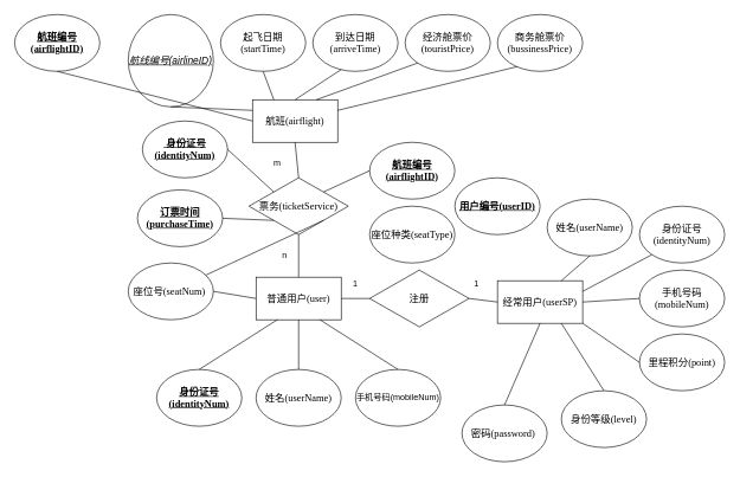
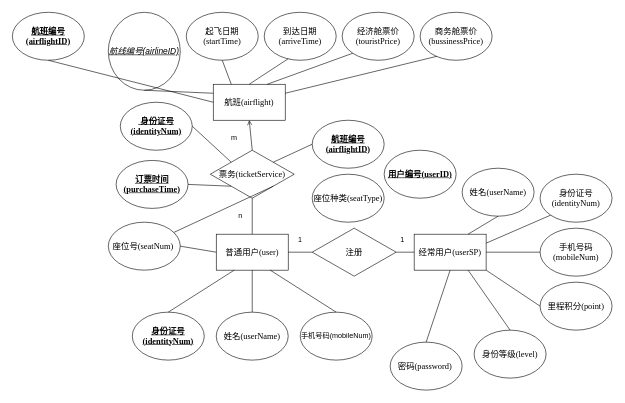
  <mxCell id="0" />
  <mxCell id="1" parent="0" />
  <mxCell id="2" value="&lt;span style=&quot;font-size: 10.5pt&quot;&gt;航班&lt;/span&gt;&lt;span lang=&quot;EN-US&quot; style=&quot;font-size: 10.5pt ; font-family: &amp;#34;times new roman&amp;#34; , serif&quot;&gt;(airflight)&lt;/span&gt;" style="rounded=0;whiteSpace=wrap;html=1;" parent="1" vertex="1"><mxGeometry x="355" y="140" width="120" height="60" as="geometry" /></mxCell>
  <mxCell id="3" value="&lt;span style=&quot;font-size: 10.5pt&quot;&gt;普通用户&lt;/span&gt;&lt;span lang=&quot;EN-US&quot; style=&quot;font-size: 10.5pt ; font-family: &amp;#34;times new roman&amp;#34; , serif&quot;&gt;(user)&lt;/span&gt;" style="rounded=0;whiteSpace=wrap;html=1;" parent="1" vertex="1"><mxGeometry x="360" y="390" width="120" height="60" as="geometry" /></mxCell>
- <mxCell id="4" value="&lt;span style=&quot;font-size: 10.5pt&quot;&gt;经常用户&lt;/span&gt;&lt;span lang=&quot;EN-US&quot; style=&quot;font-size: 10.5pt ; font-family: &amp;#34;times new roman&amp;#34; , serif&quot;&gt;(userSP)&lt;/span&gt;" style="rounded=0;whiteSpace=wrap;html=1;" parent="1" vertex="1"><mxGeometry x="700" y="395" width="120" height="60" as="geometry" /></mxCell>
+ <mxCell id="4" value="&lt;span style=&quot;font-size: 10.5pt&quot;&gt;经常用户&lt;/span&gt;&lt;span lang=&quot;EN-US&quot; style=&quot;font-size: 10.5pt ; font-family: &amp;#34;times new roman&amp;#34; , serif&quot;&gt;(userSP)&lt;/span&gt;" style="rounded=0;whiteSpace=wrap;html=1;" parent="1" vertex="1"><mxGeometry x="690" y="390" width="120" height="60" as="geometry" /></mxCell>
  <mxCell id="5" value="&lt;span style=&quot;font-size: 10.5pt&quot;&gt;票务&lt;/span&gt;&lt;span lang=&quot;EN-US&quot; style=&quot;font-size: 10.5pt ; font-family: &amp;#34;times new roman&amp;#34; , serif&quot;&gt;(ticketService)&lt;/span&gt;" style="rhombus;whiteSpace=wrap;html=1;" parent="1" vertex="1"><mxGeometry x="350" y="250" width="140" height="80" as="geometry" /></mxCell>
  <mxCell id="6" value="&lt;span style=&quot;font-size: 14px&quot;&gt;注册&lt;br&gt;&lt;/span&gt;" style="rhombus;whiteSpace=wrap;html=1;" parent="1" vertex="1"><mxGeometry x="520" y="380" width="140" height="80" as="geometry" /></mxCell>
- <mxCell id="7" value="" style="endArrow=none;html=1;entryX=0.5;entryY=1;entryDx=0;entryDy=0;exitX=0.5;exitY=0;exitDx=0;exitDy=0;" parent="1" source="5" target="2" edge="1"><mxGeometry width="50" height="50" relative="1" as="geometry"><mxPoint x="550" y="360" as="sourcePoint" /><mxPoint x="600" y="310" as="targetPoint" /></mxGeometry></mxCell>
+ <mxCell id="7" value="" style="endArrow=open;html=1;entryX=0.5;entryY=1;entryDx=0;entryDy=0;exitX=0.5;exitY=0;exitDx=0;exitDy=0;" parent="1" source="5" target="2" edge="1"><mxGeometry width="50" height="50" relative="1" as="geometry"><mxPoint x="550" y="360" as="sourcePoint" /><mxPoint x="600" y="310" as="targetPoint" /></mxGeometry></mxCell>
  <mxCell id="8" value="" style="endArrow=none;html=1;entryX=0.5;entryY=1;entryDx=0;entryDy=0;exitX=0.5;exitY=0;exitDx=0;exitDy=0;" parent="1" source="3" target="5" edge="1"><mxGeometry width="50" height="50" relative="1" as="geometry"><mxPoint x="550" y="360" as="sourcePoint" /><mxPoint x="600" y="310" as="targetPoint" /></mxGeometry></mxCell>
  <mxCell id="9" value="" style="endArrow=none;html=1;exitX=1;exitY=0.5;exitDx=0;exitDy=0;entryX=0;entryY=0.5;entryDx=0;entryDy=0;" parent="1" source="3" target="6" edge="1"><mxGeometry width="50" height="50" relative="1" as="geometry"><mxPoint x="550" y="360" as="sourcePoint" /><mxPoint x="600" y="310" as="targetPoint" /></mxGeometry></mxCell>
  <mxCell id="10" value="" style="endArrow=none;html=1;exitX=1;exitY=0.5;exitDx=0;exitDy=0;entryX=0;entryY=0.5;entryDx=0;entryDy=0;" parent="1" source="6" target="4" edge="1"><mxGeometry width="50" height="50" relative="1" as="geometry"><mxPoint x="550" y="360" as="sourcePoint" /><mxPoint x="600" y="310" as="targetPoint" /></mxGeometry></mxCell>
  <mxCell id="11" value="m" style="text;html=1;strokeColor=none;fillColor=none;align=center;verticalAlign=middle;whiteSpace=wrap;rounded=0;" parent="1" vertex="1"><mxGeometry x="370" y="220" width="40" height="20" as="geometry" /></mxCell>
  <mxCell id="12" value="n" style="text;html=1;align=center;verticalAlign=middle;resizable=0;points=[];autosize=1;strokeColor=none;" parent="1" vertex="1"><mxGeometry x="390" y="350" width="20" height="20" as="geometry" /></mxCell>
  <mxCell id="13" value="1" style="text;html=1;strokeColor=none;fillColor=none;align=center;verticalAlign=middle;whiteSpace=wrap;rounded=0;" parent="1" vertex="1"><mxGeometry x="480" y="390" width="40" height="20" as="geometry" /></mxCell>
  <mxCell id="14" value="1" style="text;html=1;align=center;verticalAlign=middle;resizable=0;points=[];autosize=1;strokeColor=none;" parent="1" vertex="1"><mxGeometry x="660" y="390" width="20" height="20" as="geometry" /></mxCell>
  <mxCell id="15" value="&lt;b&gt;&lt;u&gt;&lt;span style=&quot;font-size: 10.5pt&quot;&gt;航班编号&lt;/span&gt;&lt;span lang=&quot;EN-US&quot; style=&quot;font-size: 10.5pt ; font-family: &amp;#34;times new roman&amp;#34; , serif&quot;&gt;(airflightID)&lt;/span&gt;&lt;/u&gt;&lt;/b&gt;" style="ellipse;whiteSpace=wrap;html=1;" parent="1" vertex="1"><mxGeometry x="20" y="20" width="120" height="80" as="geometry" /></mxCell>
  <mxCell id="16" value="&lt;i&gt;&lt;u&gt;&lt;span style=&quot;font-size: 10.5pt&quot;&gt;航线编号(airlineID)&lt;/span&gt;&lt;/u&gt;&lt;/i&gt;" style="ellipse;whiteSpace=wrap;html=1;" parent="1" vertex="1"><mxGeometry x="180" y="20" width="120" height="130" as="geometry" /></mxCell>
  <mxCell id="17" value="&lt;span style=&quot;font-size: 10.5pt&quot;&gt;起飞日期&lt;/span&gt;&lt;span lang=&quot;EN-US&quot; style=&quot;font-size: 10.5pt ; font-family: &amp;#34;times new roman&amp;#34; , serif&quot;&gt;(startTime)&lt;/span&gt;" style="ellipse;whiteSpace=wrap;html=1;" parent="1" vertex="1"><mxGeometry x="310" y="20" width="120" height="80" as="geometry" /></mxCell>
  <mxCell id="18" value="&lt;span style=&quot;font-size: 10.5pt&quot;&gt;到达日期&lt;/span&gt;&lt;span lang=&quot;EN-US&quot; style=&quot;font-size: 10.5pt ; font-family: &amp;#34;times new roman&amp;#34; , serif&quot;&gt;(arriveTime)&lt;/span&gt;" style="ellipse;whiteSpace=wrap;html=1;" parent="1" vertex="1"><mxGeometry x="440" y="20" width="120" height="80" as="geometry" /></mxCell>
  <mxCell id="19" value="&lt;span style=&quot;font-size: 10.5pt&quot;&gt;经济舱票价&lt;/span&gt;&lt;span lang=&quot;EN-US&quot; style=&quot;font-size: 10.5pt ; font-family: &amp;#34;times new roman&amp;#34; , serif&quot;&gt;(touristPrice)&lt;/span&gt;" style="ellipse;whiteSpace=wrap;html=1;" parent="1" vertex="1"><mxGeometry x="570" y="20" width="120" height="80" as="geometry" /></mxCell>
  <mxCell id="20" value="&lt;span style=&quot;font-size: 10.5pt&quot;&gt;商务舱票价&lt;/span&gt;&lt;span lang=&quot;EN-US&quot; style=&quot;font-size: 10.5pt ; font-family: &amp;#34;times new roman&amp;#34; , serif&quot;&gt;(bussinessPrice)&lt;/span&gt;" style="ellipse;whiteSpace=wrap;html=1;" parent="1" vertex="1"><mxGeometry x="700" y="20" width="120" height="80" as="geometry" /></mxCell>
  <mxCell id="21" value="" style="endArrow=none;html=1;exitX=0.5;exitY=1;exitDx=0;exitDy=0;entryX=0;entryY=0.5;entryDx=0;entryDy=0;" parent="1" source="15" target="2" edge="1"><mxGeometry width="50" height="50" relative="1" as="geometry"><mxPoint x="370" y="80" as="sourcePoint" /><mxPoint x="420" y="30" as="targetPoint" /></mxGeometry></mxCell>
  <mxCell id="22" value="" style="endArrow=none;html=1;exitX=0.5;exitY=1;exitDx=0;exitDy=0;entryX=0;entryY=0.25;entryDx=0;entryDy=0;" parent="1" source="16" target="2" edge="1"><mxGeometry width="50" height="50" relative="1" as="geometry"><mxPoint x="370" y="80" as="sourcePoint" /><mxPoint x="420" y="30" as="targetPoint" /></mxGeometry></mxCell>
  <mxCell id="23" value="" style="endArrow=none;html=1;exitX=0.5;exitY=1;exitDx=0;exitDy=0;entryX=0.25;entryY=0;entryDx=0;entryDy=0;" parent="1" source="17" target="2" edge="1"><mxGeometry width="50" height="50" relative="1" as="geometry"><mxPoint x="370" y="80" as="sourcePoint" /><mxPoint x="420" y="30" as="targetPoint" /></mxGeometry></mxCell>
  <mxCell id="24" value="" style="endArrow=none;html=1;exitX=0.5;exitY=0;exitDx=0;exitDy=0;entryX=0.333;entryY=0.968;entryDx=0;entryDy=0;entryPerimeter=0;" parent="1" source="2" target="18" edge="1"><mxGeometry width="50" height="50" relative="1" as="geometry"><mxPoint x="370" y="80" as="sourcePoint" /><mxPoint x="420" y="30" as="targetPoint" /></mxGeometry></mxCell>
  <mxCell id="25" value="" style="endArrow=none;html=1;exitX=0.75;exitY=0;exitDx=0;exitDy=0;entryX=0;entryY=1;entryDx=0;entryDy=0;" parent="1" source="2" target="19" edge="1"><mxGeometry width="50" height="50" relative="1" as="geometry"><mxPoint x="370" y="80" as="sourcePoint" /><mxPoint x="608" y="101" as="targetPoint" /></mxGeometry></mxCell>
  <mxCell id="26" value="" style="endArrow=none;html=1;exitX=1;exitY=0.25;exitDx=0;exitDy=0;entryX=0.233;entryY=0.917;entryDx=0;entryDy=0;entryPerimeter=0;" parent="1" source="2" target="20" edge="1"><mxGeometry width="50" height="50" relative="1" as="geometry"><mxPoint x="680" y="90" as="sourcePoint" /><mxPoint x="730" y="40" as="targetPoint" /></mxGeometry></mxCell>
  <mxCell id="27" value="&lt;b&gt;&lt;u&gt;&lt;span style=&quot;font-size: 10.5pt ; font-family: &amp;#34;times new roman&amp;#34; , serif&quot;&gt;&amp;nbsp;&lt;/span&gt;&lt;span style=&quot;font-size: 10.5pt&quot;&gt;身份证号&lt;/span&gt;&lt;span lang=&quot;EN-US&quot; style=&quot;font-size: 10.5pt ; font-family: &amp;#34;times new roman&amp;#34; , serif&quot;&gt;(identityNum)&lt;/span&gt;&lt;/u&gt;&lt;/b&gt;" style="ellipse;whiteSpace=wrap;html=1;" parent="1" vertex="1"><mxGeometry x="200" y="170" width="120" height="80" as="geometry" /></mxCell>
  <mxCell id="28" value="&lt;b&gt;&lt;u&gt;&lt;span style=&quot;font-size: 10.5pt&quot;&gt;订票时间&lt;/span&gt;&lt;span lang=&quot;EN-US&quot; style=&quot;font-size: 10.5pt ; font-family: &amp;#34;times new roman&amp;#34; , serif&quot;&gt;(purchaseTime)&lt;/span&gt;&lt;/u&gt;&lt;/b&gt;" style="ellipse;whiteSpace=wrap;html=1;" parent="1" vertex="1"><mxGeometry x="193" y="267" width="120" height="80" as="geometry" /></mxCell>
  <mxCell id="29" value="&lt;b&gt;&lt;u&gt;&lt;span style=&quot;font-size: 10.5pt&quot;&gt;航班编号&lt;/span&gt;&lt;span lang=&quot;EN-US&quot; style=&quot;font-size: 10.5pt ; font-family: &amp;#34;times new roman&amp;#34; , serif&quot;&gt;(airflightID)&lt;/span&gt;&lt;/u&gt;&lt;/b&gt;" style="ellipse;whiteSpace=wrap;html=1;" parent="1" vertex="1"><mxGeometry x="520" y="200" width="120" height="80" as="geometry" /></mxCell>
  <mxCell id="30" value="&lt;span style=&quot;font-size: 10.5pt&quot;&gt;座位种类&lt;/span&gt;&lt;span lang=&quot;EN-US&quot; style=&quot;font-size: 10.5pt ; font-family: &amp;#34;times new roman&amp;#34; , serif&quot;&gt;(seatType)&lt;/span&gt;" style="ellipse;whiteSpace=wrap;html=1;" parent="1" vertex="1"><mxGeometry x="520" y="290" width="120" height="80" as="geometry" /></mxCell>
  <mxCell id="31" value="" style="endArrow=none;html=1;exitX=1;exitY=0.5;exitDx=0;exitDy=0;entryX=0;entryY=0;entryDx=0;entryDy=0;" parent="1" source="27" target="5" edge="1"><mxGeometry width="50" height="50" relative="1" as="geometry"><mxPoint x="370" y="290" as="sourcePoint" /><mxPoint x="420" y="240" as="targetPoint" /></mxGeometry></mxCell>
  <mxCell id="32" value="" style="endArrow=none;html=1;exitX=1;exitY=0.5;exitDx=0;exitDy=0;entryX=0;entryY=1;entryDx=0;entryDy=0;" parent="1" source="28" target="5" edge="1"><mxGeometry width="50" height="50" relative="1" as="geometry"><mxPoint x="370" y="290" as="sourcePoint" /><mxPoint x="420" y="240" as="targetPoint" /></mxGeometry></mxCell>
  <mxCell id="33" value="" style="endArrow=none;html=1;entryX=0;entryY=0.5;entryDx=0;entryDy=0;exitX=1;exitY=0;exitDx=0;exitDy=0;" parent="1" source="5" target="29" edge="1"><mxGeometry width="50" height="50" relative="1" as="geometry"><mxPoint x="370" y="290" as="sourcePoint" /><mxPoint x="420" y="240" as="targetPoint" /></mxGeometry></mxCell>
  <mxCell id="34" value="" style="endArrow=none;html=1;exitX=1;exitY=1;exitDx=0;exitDy=0;" parent="1" source="5" target="54" edge="1"><mxGeometry width="50" height="50" relative="1" as="geometry"><mxPoint x="370" y="290" as="sourcePoint" /><mxPoint x="420" y="240" as="targetPoint" /></mxGeometry></mxCell>
  <mxCell id="35" value="&lt;b&gt;&lt;u&gt;&lt;span style=&quot;font-size: 10.5pt&quot;&gt;身份证号&lt;/span&gt;&lt;span lang=&quot;EN-US&quot; style=&quot;font-size: 10.5pt ; font-family: &amp;#34;times new roman&amp;#34; , serif&quot;&gt;(identityNum)&lt;/span&gt;&lt;/u&gt;&lt;/b&gt;" style="ellipse;whiteSpace=wrap;html=1;" parent="1" vertex="1"><mxGeometry x="220" y="520" width="120" height="80" as="geometry" /></mxCell>
  <mxCell id="36" value="&lt;span style=&quot;font-size: 10.5pt&quot;&gt;姓名&lt;/span&gt;&lt;span lang=&quot;EN-US&quot; style=&quot;font-size: 10.5pt ; font-family: &amp;#34;times new roman&amp;#34; , serif&quot;&gt;(userName)&lt;/span&gt;" style="ellipse;whiteSpace=wrap;html=1;" parent="1" vertex="1"><mxGeometry x="360" y="520" width="120" height="80" as="geometry" /></mxCell>
  <mxCell id="37" value="&lt;p class=&quot;MsoNormal&quot;&gt;&lt;span&gt;手机号码&lt;/span&gt;&lt;span lang=&quot;EN-US&quot;&gt;(mobileNum)&lt;/span&gt;&lt;/p&gt;" style="ellipse;whiteSpace=wrap;html=1;" parent="1" vertex="1"><mxGeometry x="500" y="520" width="120" height="80" as="geometry" /></mxCell>
  <mxCell id="38" value="" style="endArrow=none;html=1;exitX=0.5;exitY=0;exitDx=0;exitDy=0;entryX=0.25;entryY=1;entryDx=0;entryDy=0;" parent="1" source="35" target="3" edge="1"><mxGeometry width="50" height="50" relative="1" as="geometry"><mxPoint x="370" y="460" as="sourcePoint" /><mxPoint x="420" y="410" as="targetPoint" /></mxGeometry></mxCell>
  <mxCell id="39" value="" style="endArrow=none;html=1;exitX=0.5;exitY=0;exitDx=0;exitDy=0;" parent="1" source="36" edge="1"><mxGeometry width="50" height="50" relative="1" as="geometry"><mxPoint x="370" y="460" as="sourcePoint" /><mxPoint x="420" y="450" as="targetPoint" /></mxGeometry></mxCell>
  <mxCell id="40" value="" style="endArrow=none;html=1;exitX=0.5;exitY=0;exitDx=0;exitDy=0;entryX=0.75;entryY=1;entryDx=0;entryDy=0;" parent="1" source="37" target="3" edge="1"><mxGeometry width="50" height="50" relative="1" as="geometry"><mxPoint x="370" y="460" as="sourcePoint" /><mxPoint x="420" y="410" as="targetPoint" /></mxGeometry></mxCell>
  <mxCell id="41" value="&lt;span style=&quot;font-size: 10.5pt&quot;&gt;身份等级&lt;/span&gt;&lt;span lang=&quot;EN-US&quot; style=&quot;font-size: 10.5pt ; font-family: &amp;#34;times new roman&amp;#34; , serif&quot;&gt;(level)&lt;/span&gt;" style="ellipse;whiteSpace=wrap;html=1;" parent="1" vertex="1"><mxGeometry x="790" y="550" width="120" height="80" as="geometry" /></mxCell>
  <mxCell id="42" value="&lt;span style=&quot;font-size: 10.5pt&quot;&gt;密码&lt;/span&gt;&lt;span lang=&quot;EN-US&quot; style=&quot;font-size: 10.5pt ; font-family: &amp;#34;times new roman&amp;#34; , serif&quot;&gt;(password)&amp;nbsp;&lt;/span&gt;" style="ellipse;whiteSpace=wrap;html=1;" parent="1" vertex="1"><mxGeometry x="650" y="570" width="120" height="80" as="geometry" /></mxCell>
  <mxCell id="43" value="&lt;span style=&quot;font-size: 10.5pt&quot;&gt;里程积分&lt;/span&gt;&lt;span lang=&quot;EN-US&quot; style=&quot;font-size: 10.5pt ; font-family: &amp;#34;times new roman&amp;#34; , serif&quot;&gt;(point)&lt;/span&gt;" style="ellipse;whiteSpace=wrap;html=1;" parent="1" vertex="1"><mxGeometry x="900" y="470" width="120" height="80" as="geometry" /></mxCell>
  <mxCell id="44" value="&lt;span style=&quot;font-size: 10.5pt&quot;&gt;身份证号&lt;/span&gt;&lt;span lang=&quot;EN-US&quot; style=&quot;font-size: 10.5pt ; font-family: &amp;#34;times new roman&amp;#34; , serif&quot;&gt;(identityNum)&lt;/span&gt;" style="ellipse;whiteSpace=wrap;html=1;" parent="1" vertex="1"><mxGeometry x="900" y="290" width="120" height="80" as="geometry" /></mxCell>
  <mxCell id="45" value="&lt;span style=&quot;font-size: 10.5pt&quot;&gt;姓名&lt;/span&gt;&lt;span lang=&quot;EN-US&quot; style=&quot;font-size: 10.5pt ; font-family: &amp;#34;times new roman&amp;#34; , serif&quot;&gt;(userName)&lt;/span&gt;" style="ellipse;whiteSpace=wrap;html=1;" parent="1" vertex="1"><mxGeometry x="770" y="280" width="120" height="80" as="geometry" /></mxCell>
  <mxCell id="46" value="&lt;b&gt;&lt;u&gt;&lt;span style=&quot;font-size: 10.5pt&quot;&gt;用户编号&lt;/span&gt;&lt;span lang=&quot;EN-US&quot; style=&quot;font-size: 10.5pt ; font-family: &amp;#34;times new roman&amp;#34; , serif&quot;&gt;(userID)&lt;/span&gt;&lt;/u&gt;&lt;/b&gt;" style="ellipse;whiteSpace=wrap;html=1;" parent="1" vertex="1"><mxGeometry x="640" y="250" width="120" height="80" as="geometry" /></mxCell>
  <mxCell id="47" value="&lt;span style=&quot;font-size: 10.5pt&quot;&gt;手机号码&lt;/span&gt;&lt;span lang=&quot;EN-US&quot; style=&quot;font-size: 10.5pt ; font-family: &amp;#34;times new roman&amp;#34; , serif&quot;&gt;(mobileNum)&lt;/span&gt;" style="ellipse;whiteSpace=wrap;html=1;" parent="1" vertex="1"><mxGeometry x="900" y="380" width="120" height="80" as="geometry" /></mxCell>
  <mxCell id="48" value="" style="endArrow=none;html=1;entryX=0.5;entryY=1;entryDx=0;entryDy=0;exitX=0.75;exitY=0;exitDx=0;exitDy=0;" parent="1" source="4" target="45" edge="1"><mxGeometry width="50" height="50" relative="1" as="geometry"><mxPoint x="740" y="450" as="sourcePoint" /><mxPoint x="790" y="400" as="targetPoint" /></mxGeometry></mxCell>
  <mxCell id="49" value="" style="endArrow=none;html=1;entryX=0;entryY=1;entryDx=0;entryDy=0;exitX=1;exitY=0.25;exitDx=0;exitDy=0;" parent="1" source="4" target="44" edge="1"><mxGeometry width="50" height="50" relative="1" as="geometry"><mxPoint x="740" y="450" as="sourcePoint" /><mxPoint x="790" y="400" as="targetPoint" /></mxGeometry></mxCell>
  <mxCell id="50" value="" style="endArrow=none;html=1;entryX=0;entryY=0.5;entryDx=0;entryDy=0;exitX=1;exitY=0.5;exitDx=0;exitDy=0;" parent="1" source="4" target="47" edge="1"><mxGeometry width="50" height="50" relative="1" as="geometry"><mxPoint x="740" y="450" as="sourcePoint" /><mxPoint x="790" y="400" as="targetPoint" /></mxGeometry></mxCell>
  <mxCell id="51" value="" style="endArrow=none;html=1;entryX=0;entryY=0.5;entryDx=0;entryDy=0;exitX=1;exitY=1;exitDx=0;exitDy=0;" parent="1" source="4" target="43" edge="1"><mxGeometry width="50" height="50" relative="1" as="geometry"><mxPoint x="740" y="450" as="sourcePoint" /><mxPoint x="790" y="400" as="targetPoint" /></mxGeometry></mxCell>
  <mxCell id="52" value="" style="endArrow=none;html=1;exitX=0.5;exitY=0;exitDx=0;exitDy=0;entryX=0.75;entryY=1;entryDx=0;entryDy=0;" parent="1" source="41" target="4" edge="1"><mxGeometry width="50" height="50" relative="1" as="geometry"><mxPoint x="740" y="450" as="sourcePoint" /><mxPoint x="790" y="400" as="targetPoint" /></mxGeometry></mxCell>
  <mxCell id="53" value="" style="endArrow=none;html=1;exitX=0.5;exitY=0;exitDx=0;exitDy=0;entryX=0.5;entryY=1;entryDx=0;entryDy=0;" parent="1" source="42" target="4" edge="1"><mxGeometry width="50" height="50" relative="1" as="geometry"><mxPoint x="740" y="450" as="sourcePoint" /><mxPoint x="790" y="400" as="targetPoint" /></mxGeometry></mxCell>
  <mxCell id="54" value="&lt;span style=&quot;font-size: 10.5pt&quot;&gt;座位号&lt;/span&gt;&lt;span lang=&quot;EN-US&quot; style=&quot;font-size: 10.5pt ; font-family: &amp;#34;times new roman&amp;#34; , serif&quot;&gt;(seatNum)&amp;nbsp;&lt;/span&gt;" style="ellipse;whiteSpace=wrap;html=1;" parent="1" vertex="1"><mxGeometry x="180" y="370" width="120" height="80" as="geometry" /></mxCell>
  <mxCell id="55" value="" style="endArrow=none;html=1;strokeColor=#000000;exitX=1;exitY=0.5;exitDx=0;exitDy=0;entryX=0;entryY=0.5;entryDx=0;entryDy=0;" parent="1" source="54" target="3" edge="1"><mxGeometry width="50" height="50" relative="1" as="geometry"><mxPoint x="582" y="352" as="sourcePoint" /><mxPoint x="632" y="302" as="targetPoint" /></mxGeometry></mxCell>
